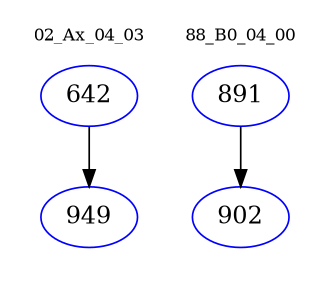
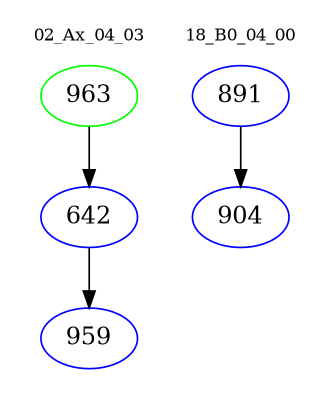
  digraph {
    node [color=blue]
    edge [color=black]
+   n1 [color=green label=963]
    n2 [label=642]
-   n3 [label=949]
+   n3 [label=959]
    n4 [label=891]
-   n5 [label=902]
+   n5 [label=904]
    subgraph cluster_1 {
      color=white
      fontsize=10
      label="02_Ax_04_03"
+     n1
      n2
      n3
    }
    subgraph cluster_2 {
      color=white
      fontsize=10
-     label="88_B0_04_00"
+     label="18_B0_04_00"
      n4
      n5
    }
+   n1 -> n2
    n2 -> n3
    n4 -> n5
  }
